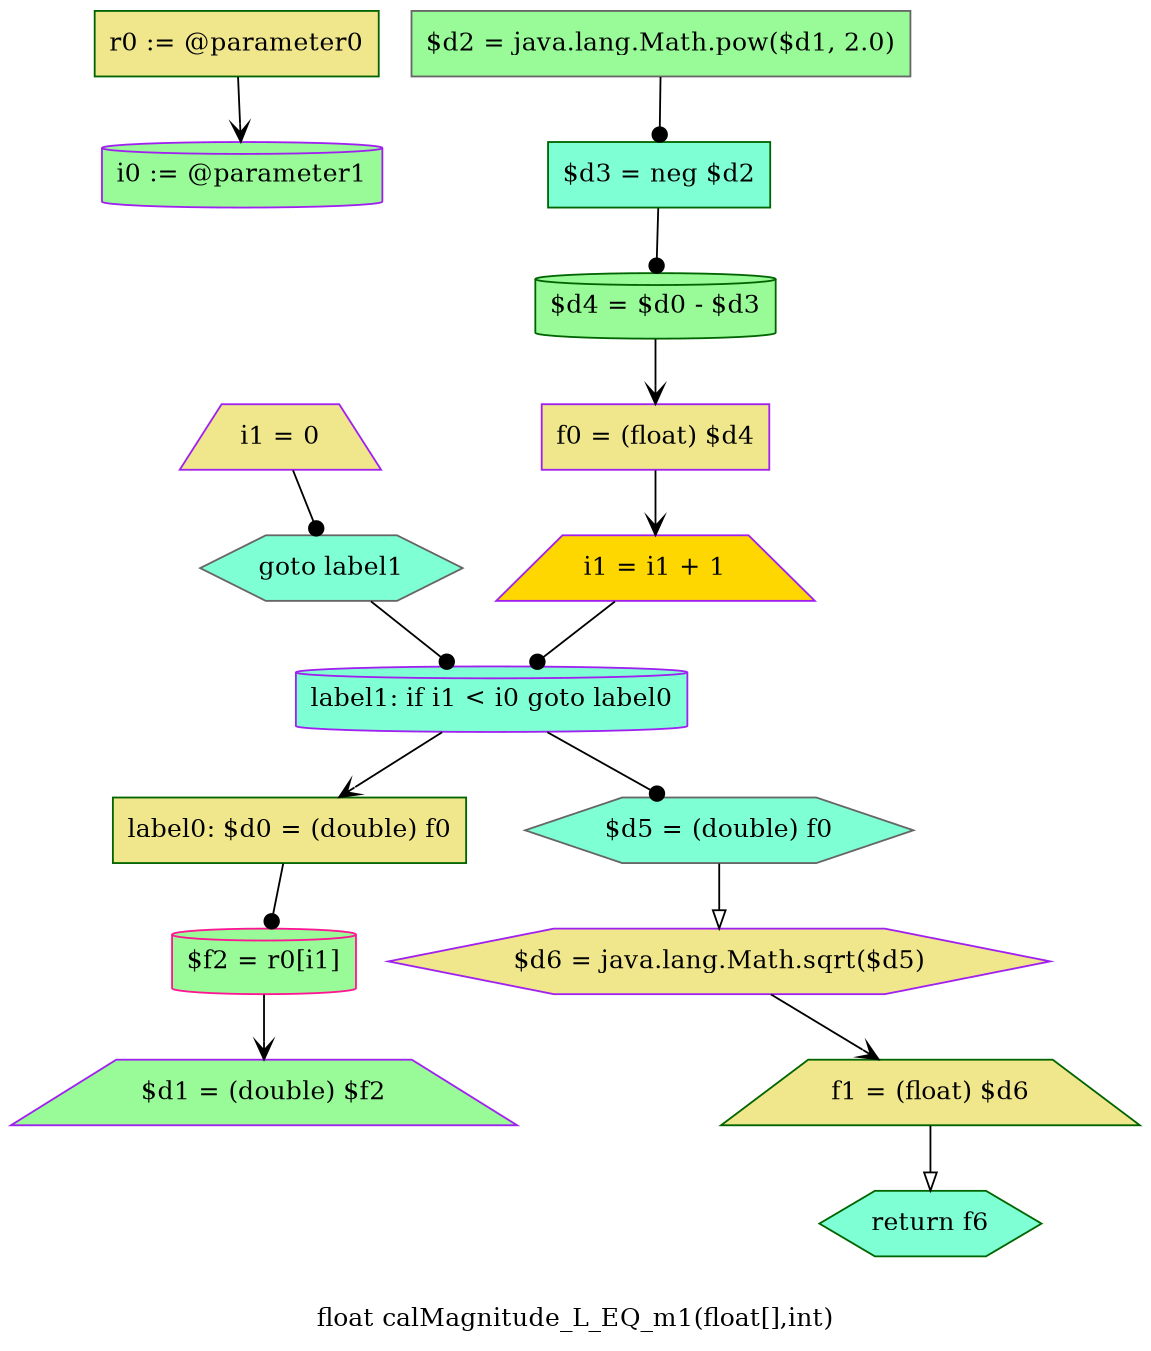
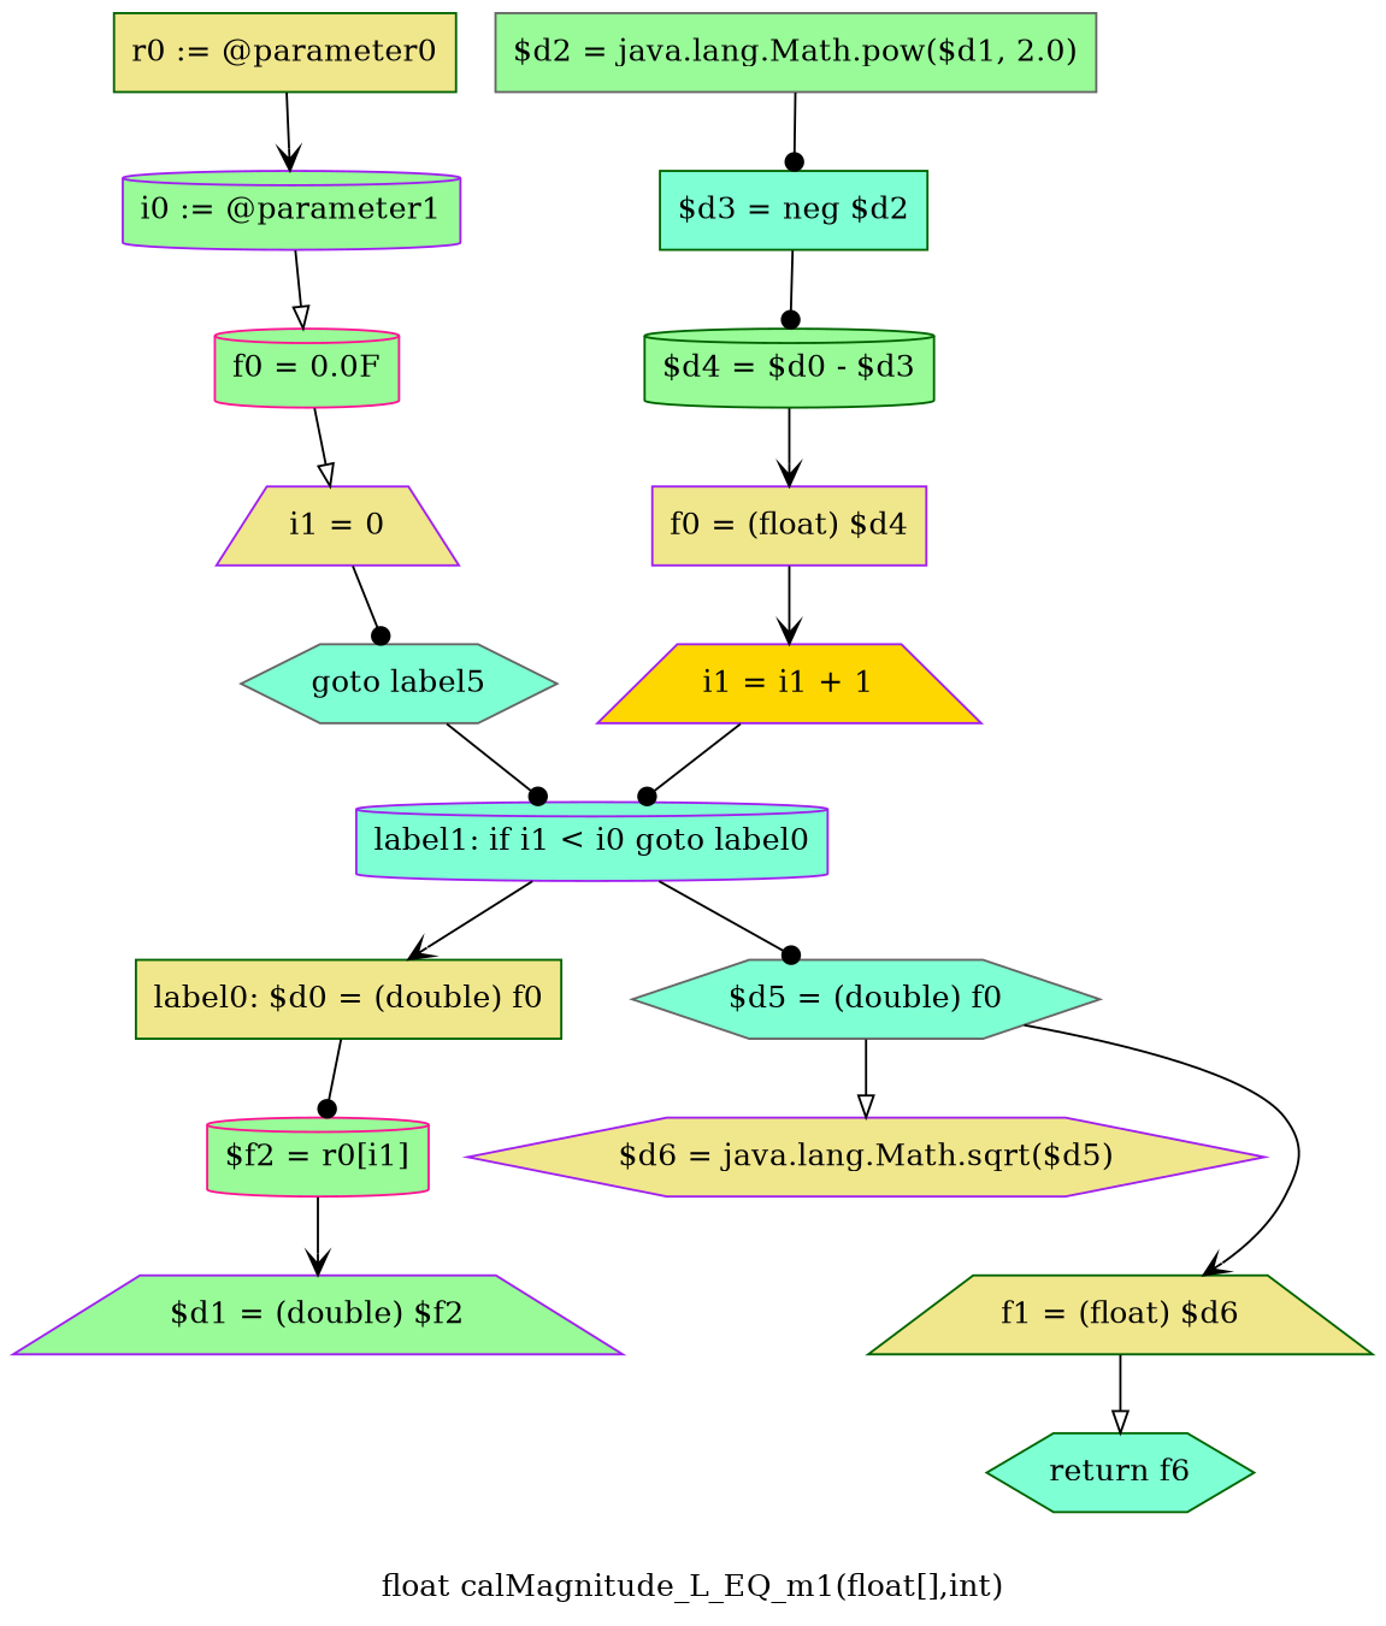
  digraph {
    label="float calMagnitude_L_EQ_m1(float[],int)"
    node [color=purple fillcolor=khaki shape=box style=filled]
    edge [arrowhead=dot]
    n1 [color=darkgreen label="r0 := @parameter0"]
    n2 [fillcolor=palegreen label="i0 := @parameter1" shape=cylinder]
+   n3 [color=deeppink fillcolor=palegreen label="f0 = 0.0F" shape=cylinder]
    n4 [label="i1 = 0" shape=trapezium]
-   n5 [color=gray40 fillcolor=aquamarine label="goto label1" shape=hexagon]
+   n5 [color=gray40 fillcolor=aquamarine label="goto label5" shape=hexagon]
    n6 [fillcolor=aquamarine label="label1: if i1 < i0 goto label0" shape=cylinder]
    n7 [color=darkgreen label="label0: $d0 = (double) f0"]
    n8 [color=gray40 fillcolor=aquamarine label="$d5 = (double) f0" shape=hexagon]
    n9 [color=deeppink fillcolor=palegreen label="$f2 = r0[i1]" shape=cylinder]
    n10 [label="$d6 = java.lang.Math.sqrt($d5)" shape=hexagon]
    n11 [fillcolor=palegreen label="$d1 = (double) $f2" shape=trapezium]
    n12 [color=gray40 fillcolor=palegreen label="$d2 = java.lang.Math.pow($d1, 2.0)"]
    n13 [color=darkgreen fillcolor=aquamarine label="$d3 = neg $d2"]
    n14 [color=darkgreen fillcolor=palegreen label="$d4 = $d0 - $d3" shape=cylinder]
    n15 [label="f0 = (float) $d4"]
    n16 [fillcolor=gold label="i1 = i1 + 1" shape=trapezium]
    n17 [color=darkgreen label="f1 = (float) $d6" shape=trapezium]
    n18 [color=darkgreen fillcolor=aquamarine label="return f6" shape=hexagon]
    n1 -> n2 [arrowhead=vee]
+   n2 -> n3 [arrowhead=onormal]
+   n3 -> n4 [arrowhead=onormal]
    n4 -> n5
    n5 -> n6
    n6 -> n7 [arrowhead=vee]
    n6 -> n8
    n7 -> n9
    n8 -> n10 [arrowhead=onormal]
    n9 -> n11 [arrowhead=vee]
-   n10 -> n17 [arrowhead=vee]
+   n8 -> n17 [arrowhead=vee]
    n12 -> n13
    n13 -> n14
    n14 -> n15 [arrowhead=vee]
    n15 -> n16 [arrowhead=vee]
    n16 -> n6
    n17 -> n18 [arrowhead=onormal]
  }
